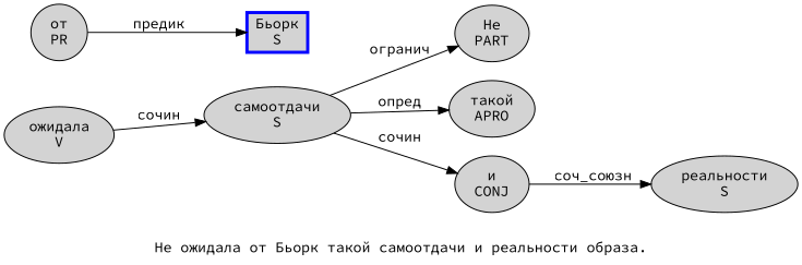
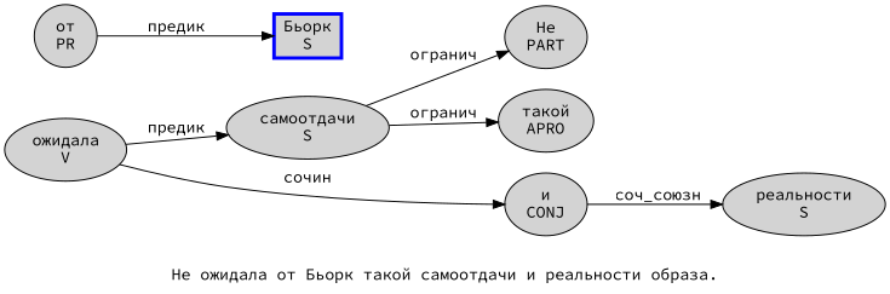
  digraph {
    fontname="Source Code Pro"
    label="Не ожидала от Бьорк такой самоотдачи и реальности образа."
    rankdir=LR
    node [fillcolor=lightgray fontname="Source Code Pro" penwidth=1 shape=ellipse style=filled]
    edge [fontname="Source Code Pro"]
    n1 [label="Не\nPART"]
    n2 [label="ожидала\nV"]
    n3 [label="самоотдачи\nS"]
    n4 [label="от\nPR"]
    n5 [color=blue label="Бьорк\nS" penwidth=3 shape=box]
    n6 [label="такой\nAPRO"]
    n7 [label="и\nCONJ"]
    n8 [label="реальности\nS"]
-   n2 -> n3 [label="сочин"]
+   n2 -> n3 [label="предик"]
    n3 -> n1 [label="огранич"]
-   n3 -> n6 [label="опред"]
-   n3 -> n7 [label="сочин"]
+   n3 -> n6 [label="огранич"]
+   n2 -> n7 [label="сочин"]
    n4 -> n5 [label="предик"]
    n7 -> n8 [label="соч_союзн"]
  }
